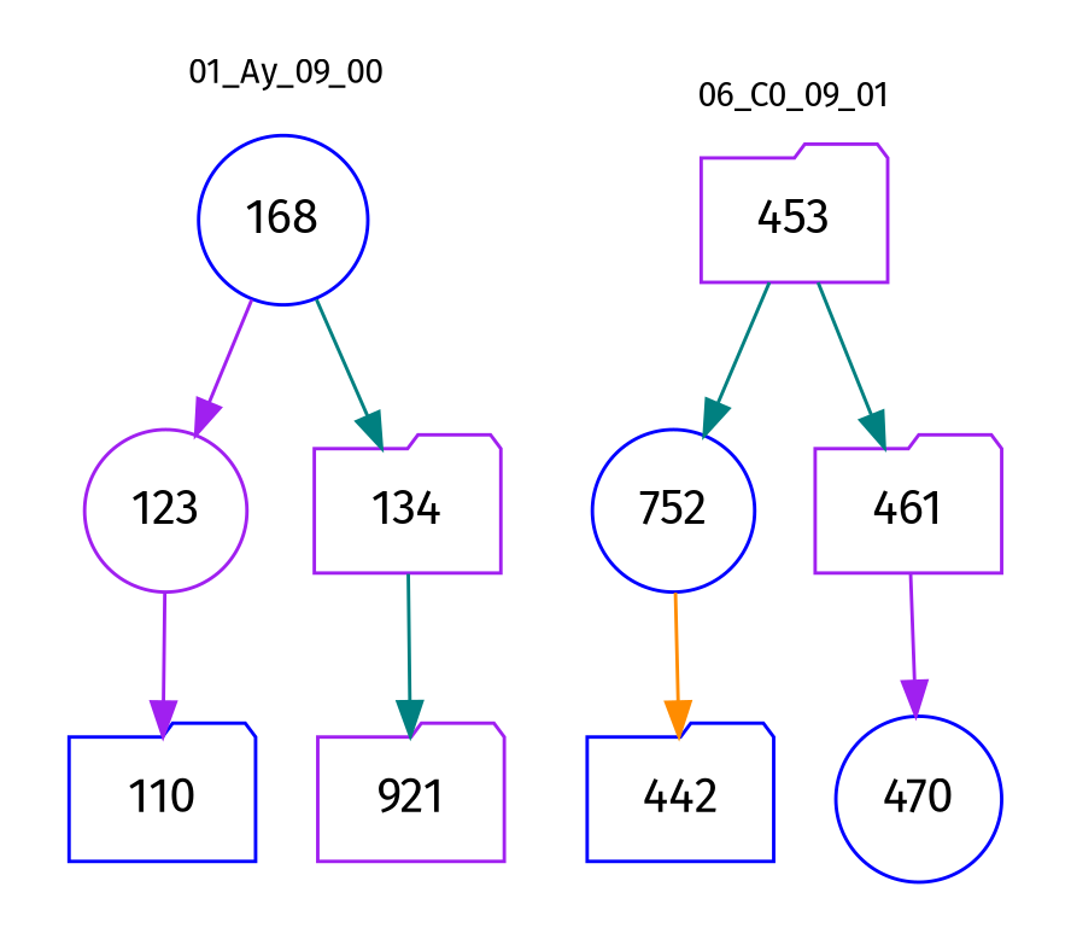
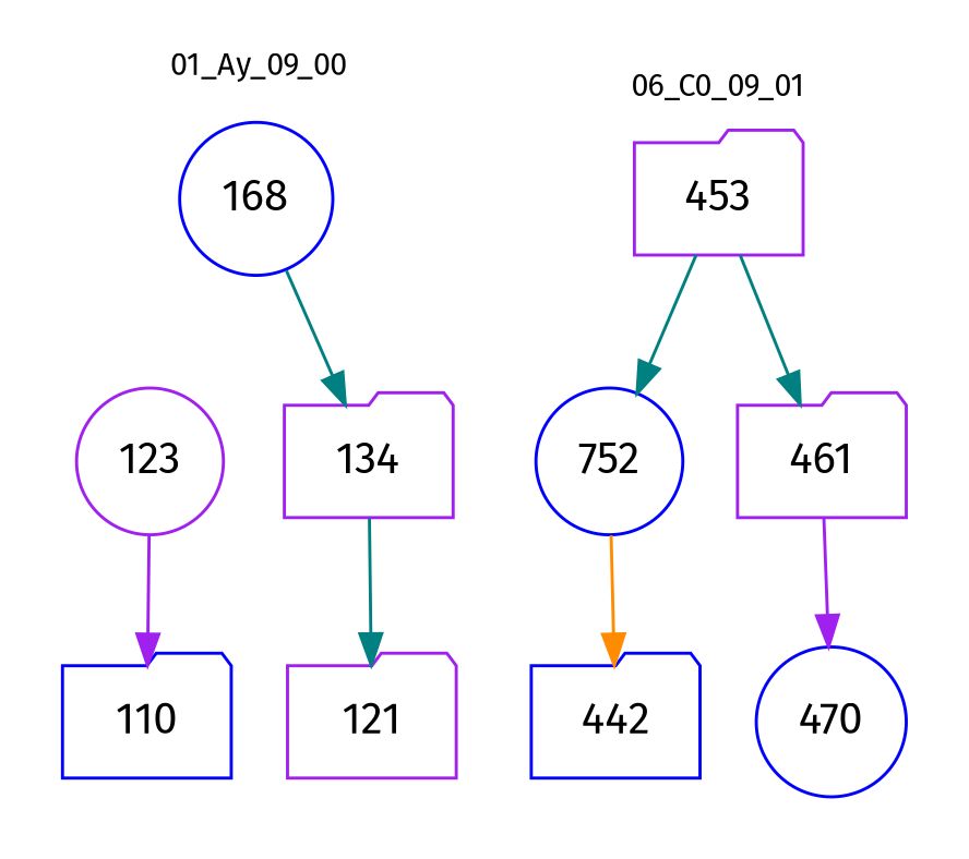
  digraph {
    fontname="Fira Sans"
    node [color=blue fontname="Fira Sans" shape=folder]
    edge [color=teal fontname="Fira Sans"]
    n1 [label=168 shape=circle]
    n2 [color=purple label=123 shape=circle]
    n3 [color=purple label=134]
    n4 [label=110]
-   n5 [color=purple label=921]
+   n5 [color=purple label=121]
    n6 [color=purple label=453]
    n7 [label=752 shape=circle]
    n8 [color=purple label=461]
    n9 [label=442]
    n10 [label=470 shape=circle]
    subgraph cluster_1 {
      color=white
      fontsize=10
      label="01_Ay_09_00"
      n1
      n2
      n3
      n4
      n5
    }
    subgraph cluster_2 {
      color=white
      fontsize=10
      label="06_C0_09_01"
      n6
      n7
      n8
      n9
      n10
    }
-   n1 -> n2 [color=purple]
    n1 -> n3
    n2 -> n4 [color=purple]
    n3 -> n5
    n6 -> n7
    n6 -> n8
    n7 -> n9 [color=darkorange]
    n8 -> n10 [color=purple]
  }
